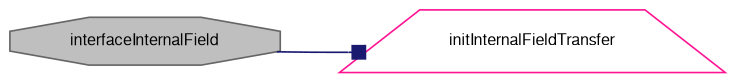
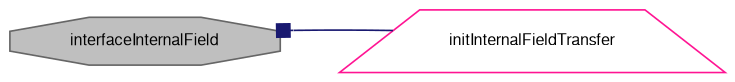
  digraph {
    rankdir=LR
    node [fontname=FreeSans fontsize=10]
    n1 [color=gray40 fillcolor=grey75 fontcolor=black height=0.2 label=interfaceInternalField shape=octagon style=filled width=0.4]
    n2 [color=deeppink height=0.2 label=initInternalFieldTransfer shape=trapezium width=0.4]
-   n1 -> n2 [color=midnightblue fontname=FreeSans fontsize=10 labelfontname=FreeSans labelfontsize=10 style=solid arrowhead=box]
+   n2 -> n1 [color=midnightblue fontname=FreeSans fontsize=10 labelfontname=FreeSans labelfontsize=10 style=solid arrowhead=box]
  }
